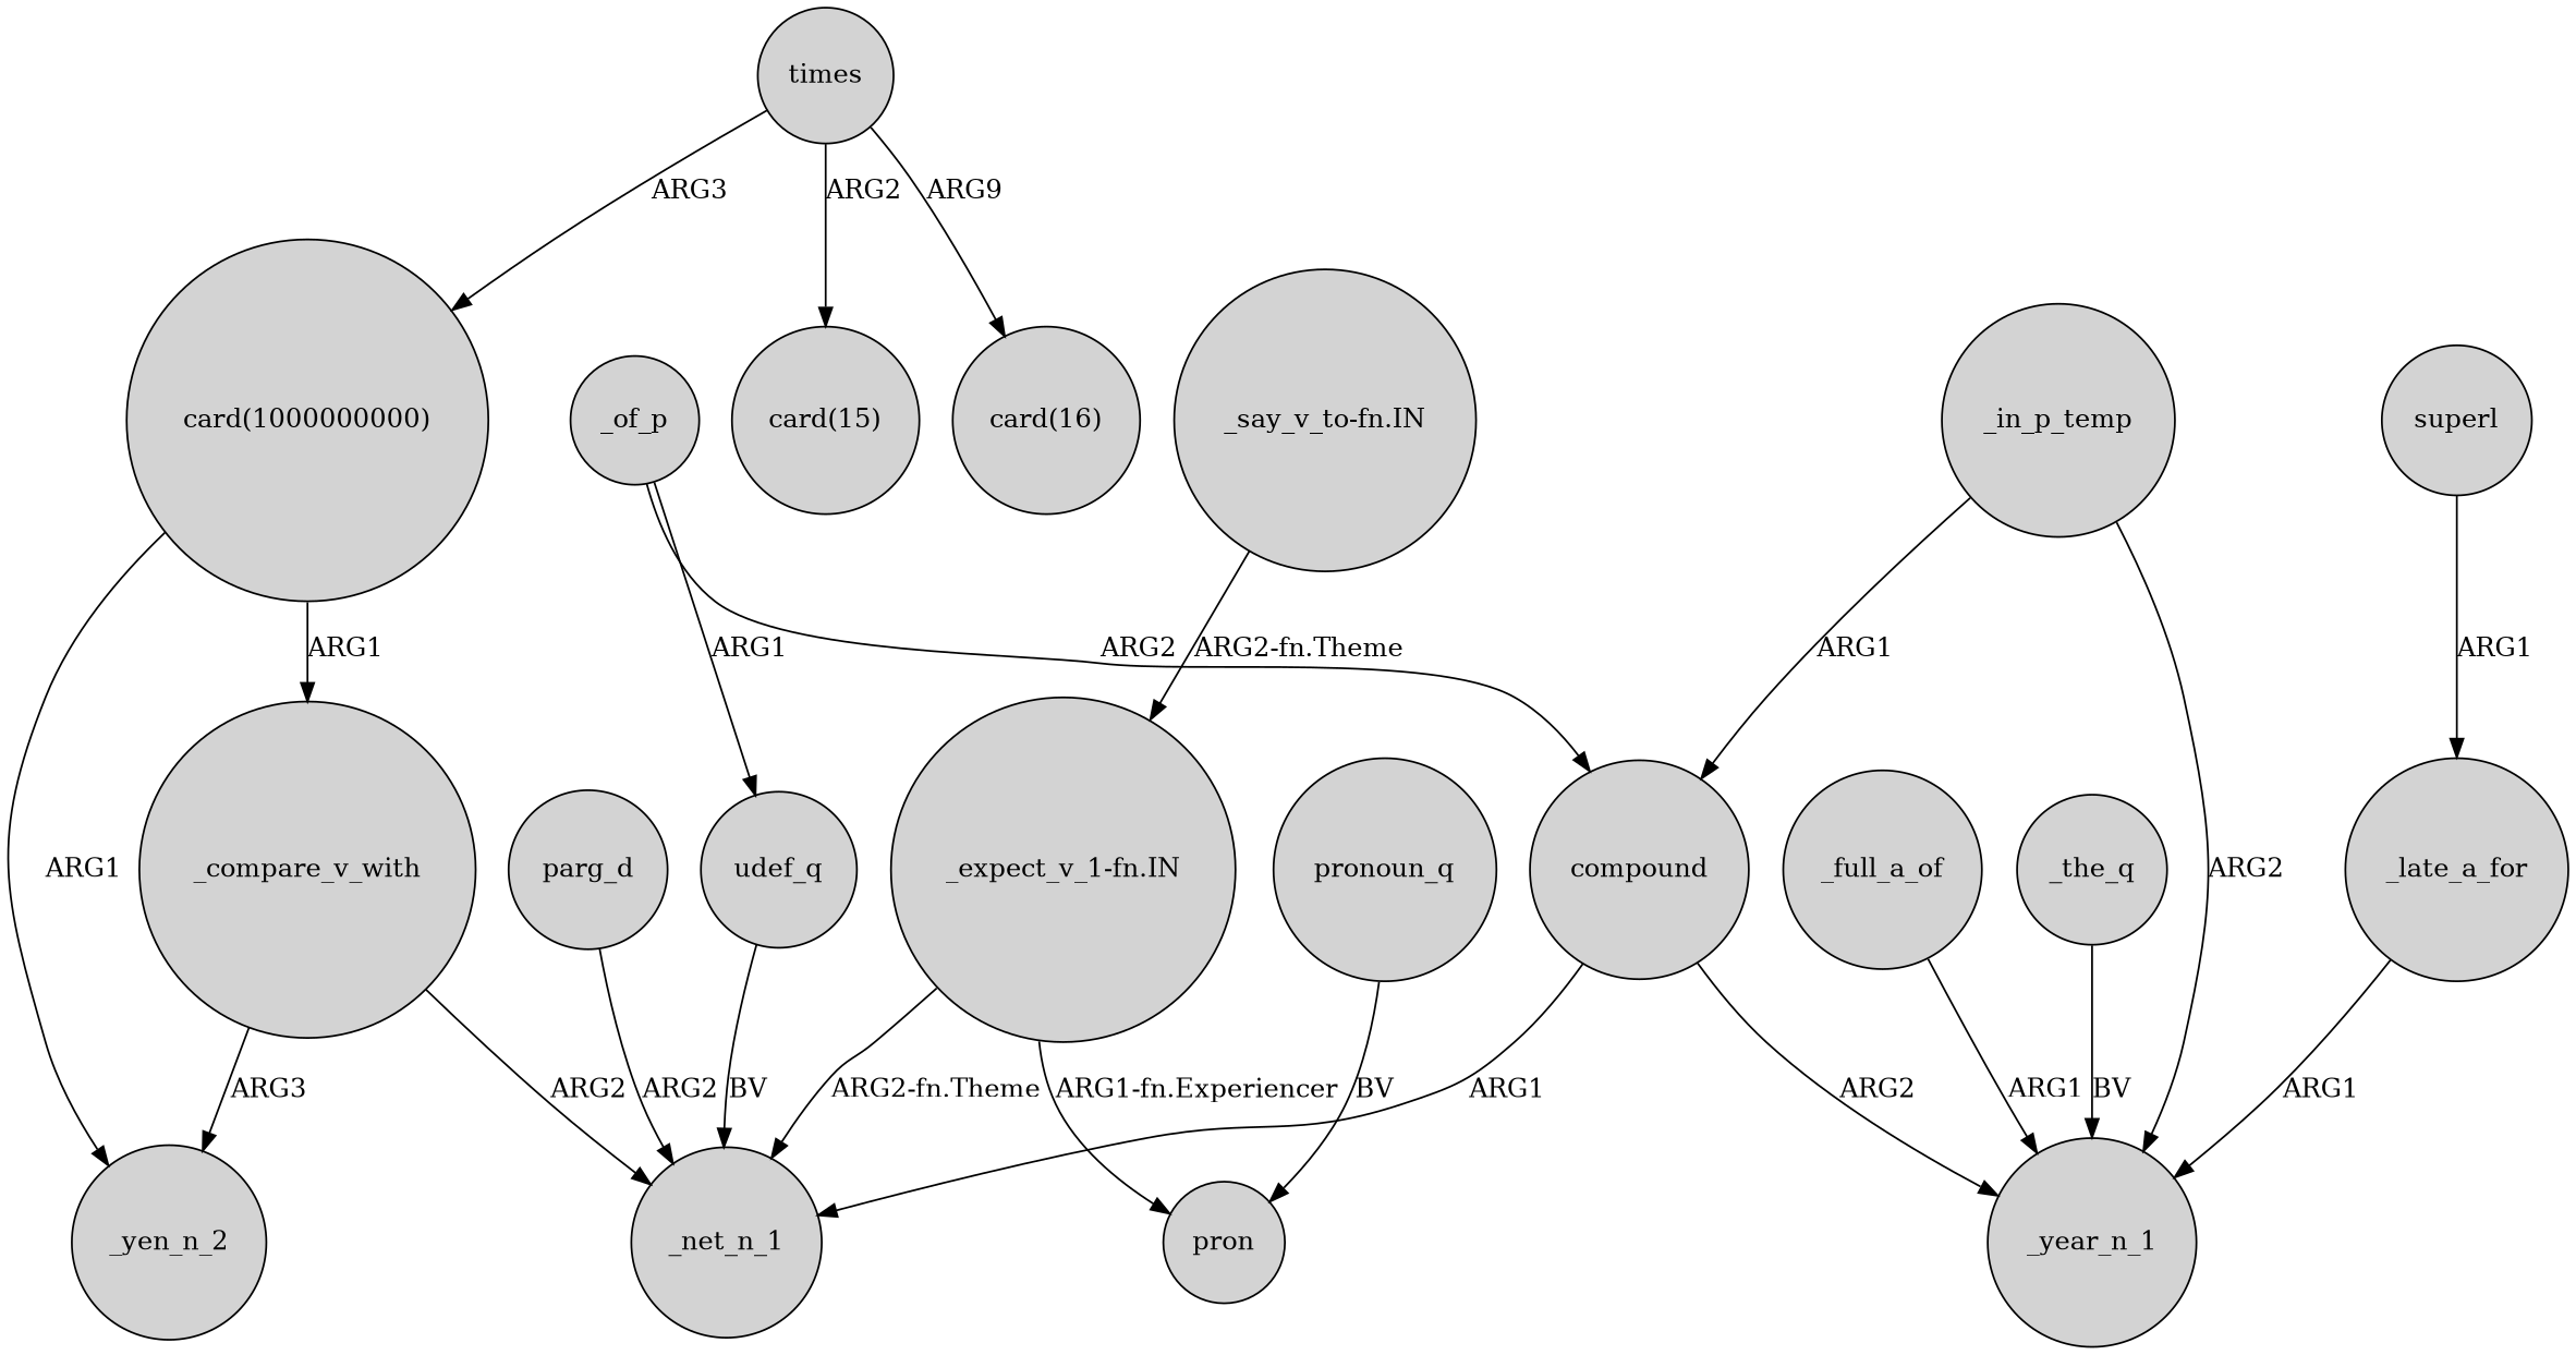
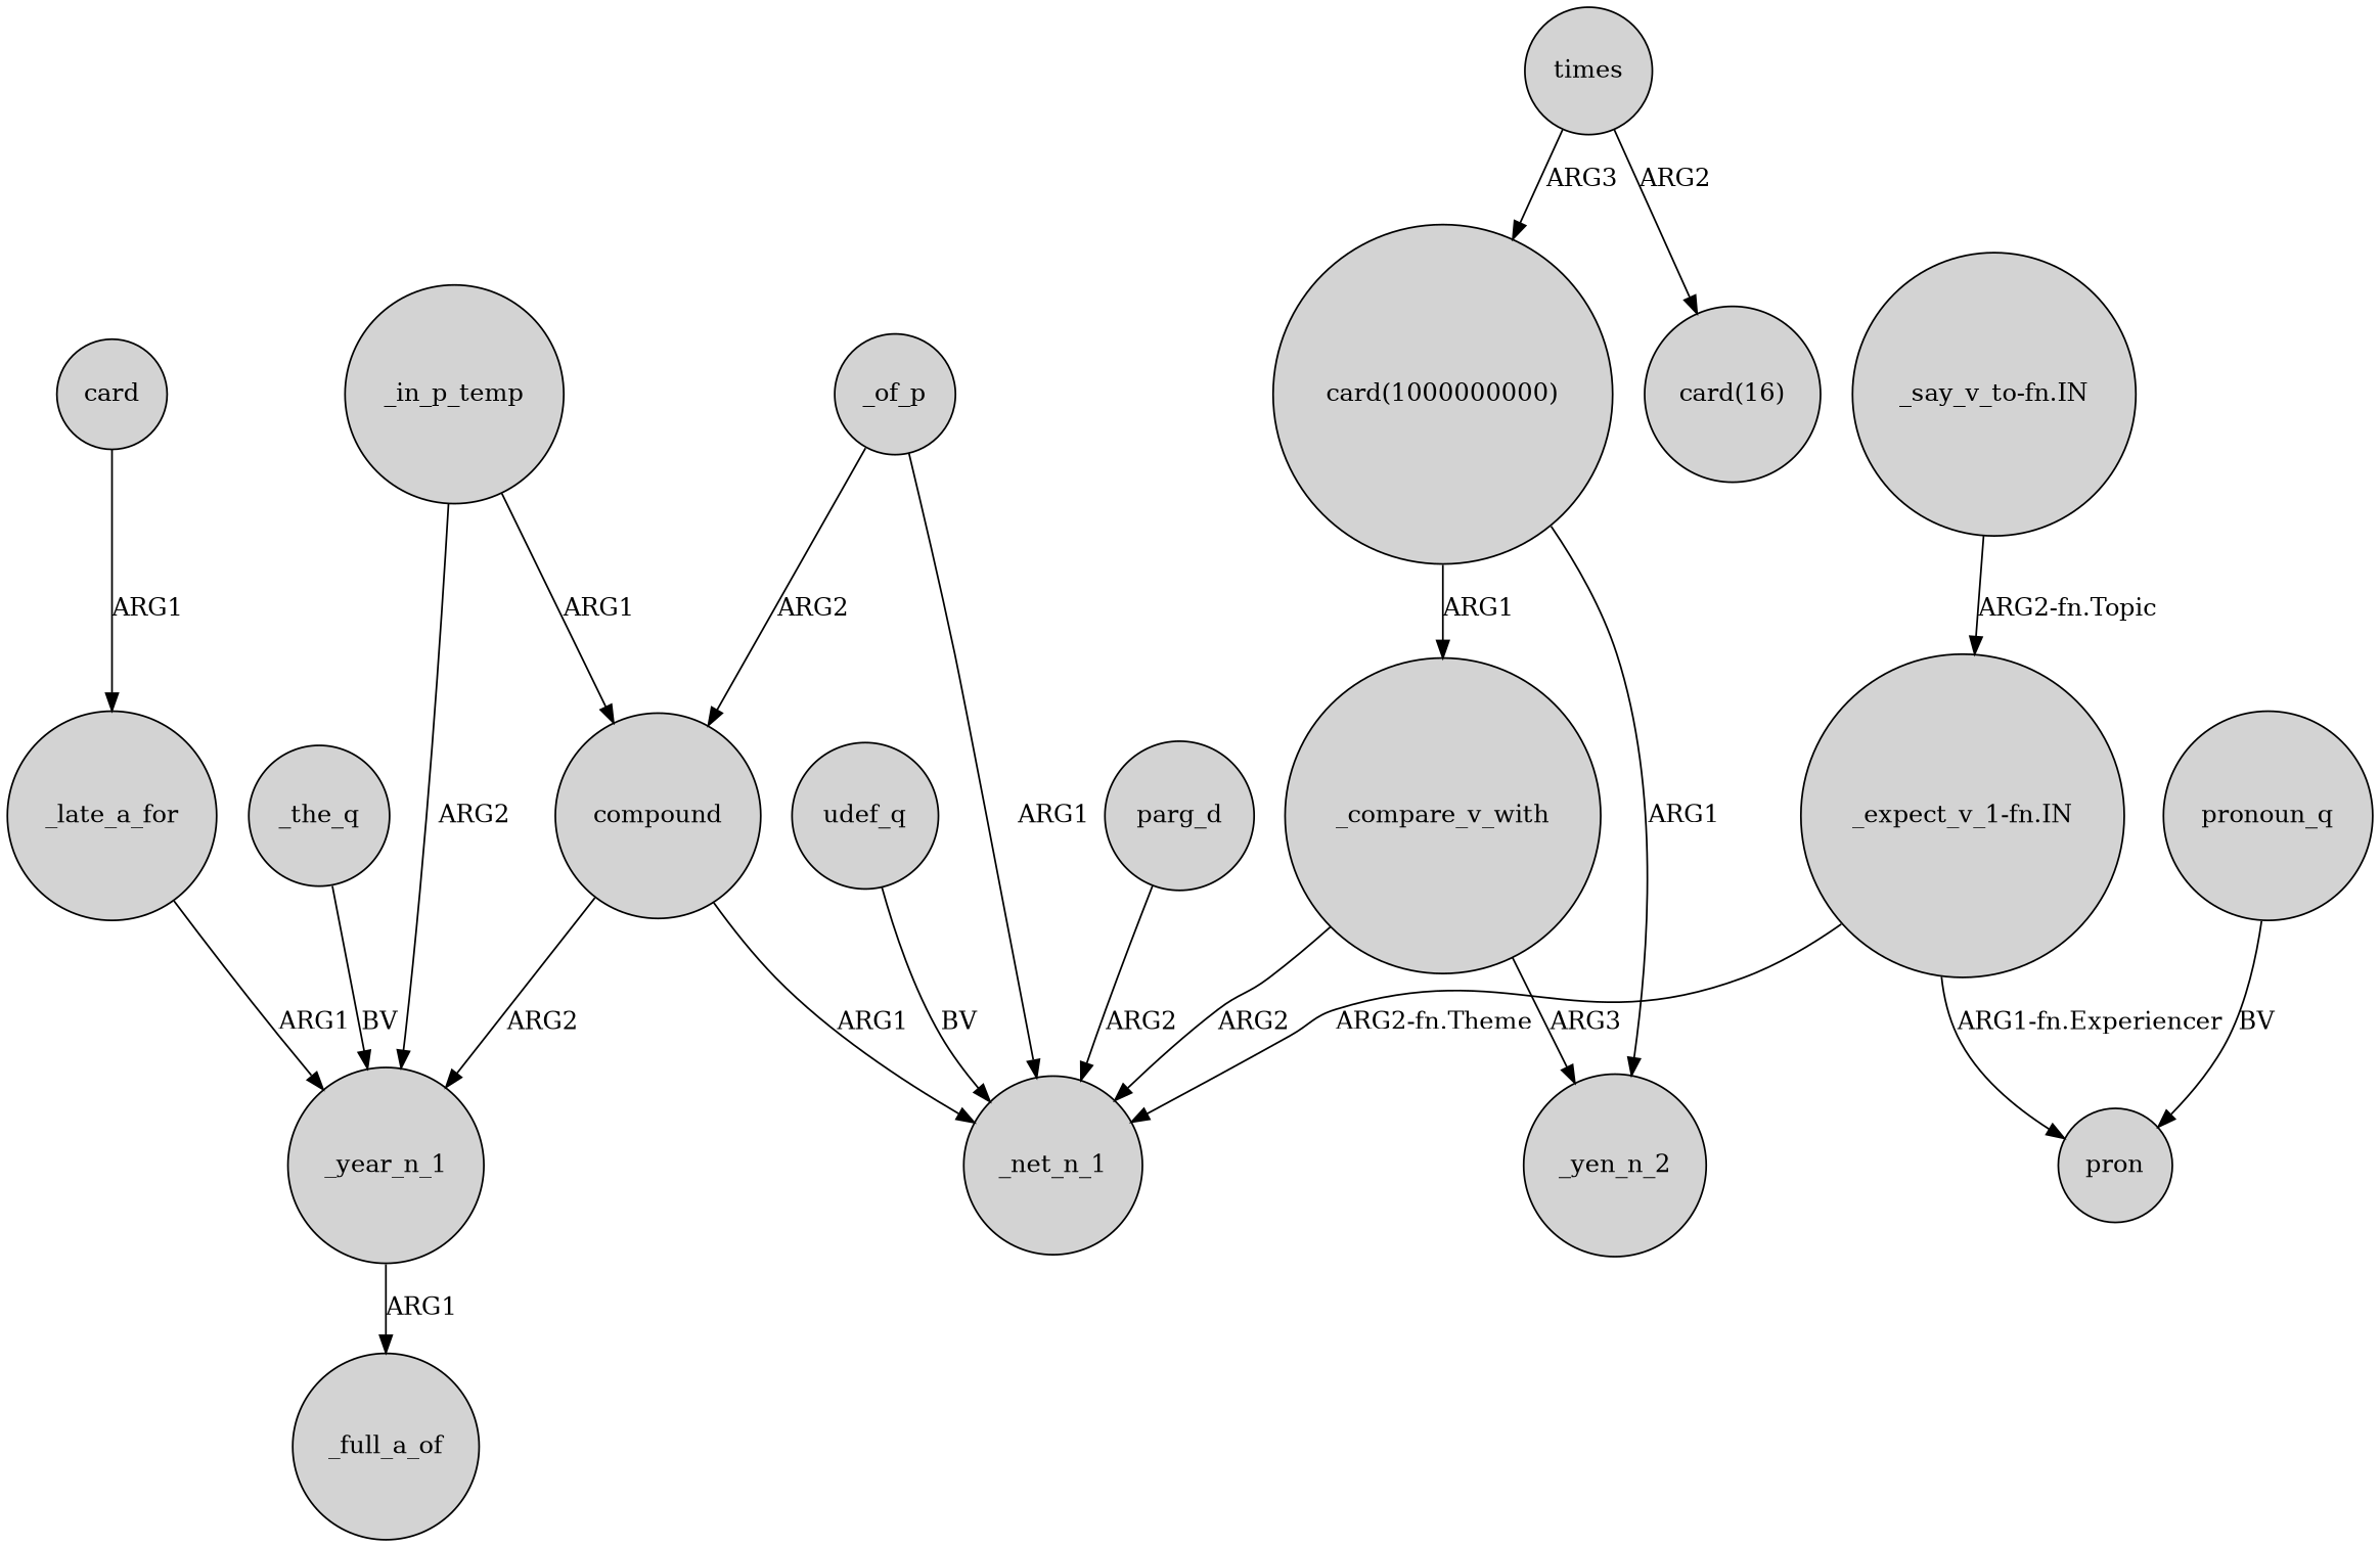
  digraph {
    node [shape=circle style=filled]
    _of_p
    _net_n_1
    compound
    _year_n_1
    udef_q
    "card(1000000000)"
    _yen_n_2
    _compare_v_with
-   superl
+   superl [label=card]
    _late_a_for
    parg_d
    times
-   "card(15)"
    "card(16)"
    _in_p_temp
    pronoun_q
    pron
    "_expect_v_1-fn.IN"
    _full_a_of
    _the_q
    "_say_v_to-fn.IN"
-   _of_p -> udef_q [label=ARG1]
+   _of_p -> _net_n_1 [label=ARG1]
    _of_p -> compound [label=ARG2]
    compound -> _net_n_1 [label=ARG1]
    compound -> _year_n_1 [label=ARG2]
    udef_q -> _net_n_1 [label=BV]
    "card(1000000000)" -> _yen_n_2 [label=ARG1]
    "card(1000000000)" -> _compare_v_with [label=ARG1]
    _compare_v_with -> _net_n_1 [label=ARG2]
    _compare_v_with -> _yen_n_2 [label=ARG3]
    superl -> _late_a_for [label=ARG1]
    _late_a_for -> _year_n_1 [label=ARG1]
    parg_d -> _net_n_1 [label=ARG2]
    times -> "card(1000000000)" [label=ARG3]
-   times -> "card(15)" [label=ARG2]
-   times -> "card(16)" [label=ARG9]
+   times -> "card(16)" [label=ARG2]
    _in_p_temp -> compound [label=ARG1]
    _in_p_temp -> _year_n_1 [label=ARG2]
    pronoun_q -> pron [label=BV]
    "_expect_v_1-fn.IN" -> _net_n_1 [label="ARG2-fn.Theme"]
    "_expect_v_1-fn.IN" -> pron [label="ARG1-fn.Experiencer"]
-   _full_a_of -> _year_n_1 [label=ARG1]
+   _year_n_1 -> _full_a_of [label=ARG1]
    _the_q -> _year_n_1 [label=BV]
-   "_say_v_to-fn.IN" -> "_expect_v_1-fn.IN" [label="ARG2-fn.Theme"]
+   "_say_v_to-fn.IN" -> "_expect_v_1-fn.IN" [label="ARG2-fn.Topic"]
  }
